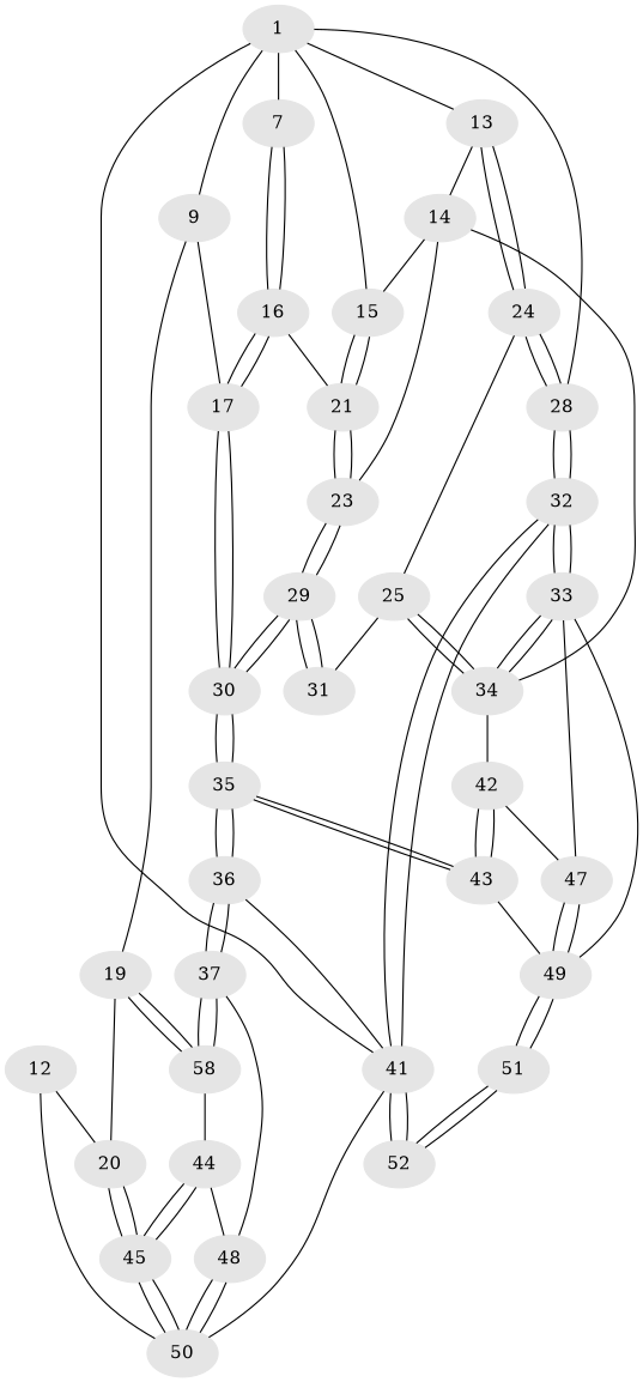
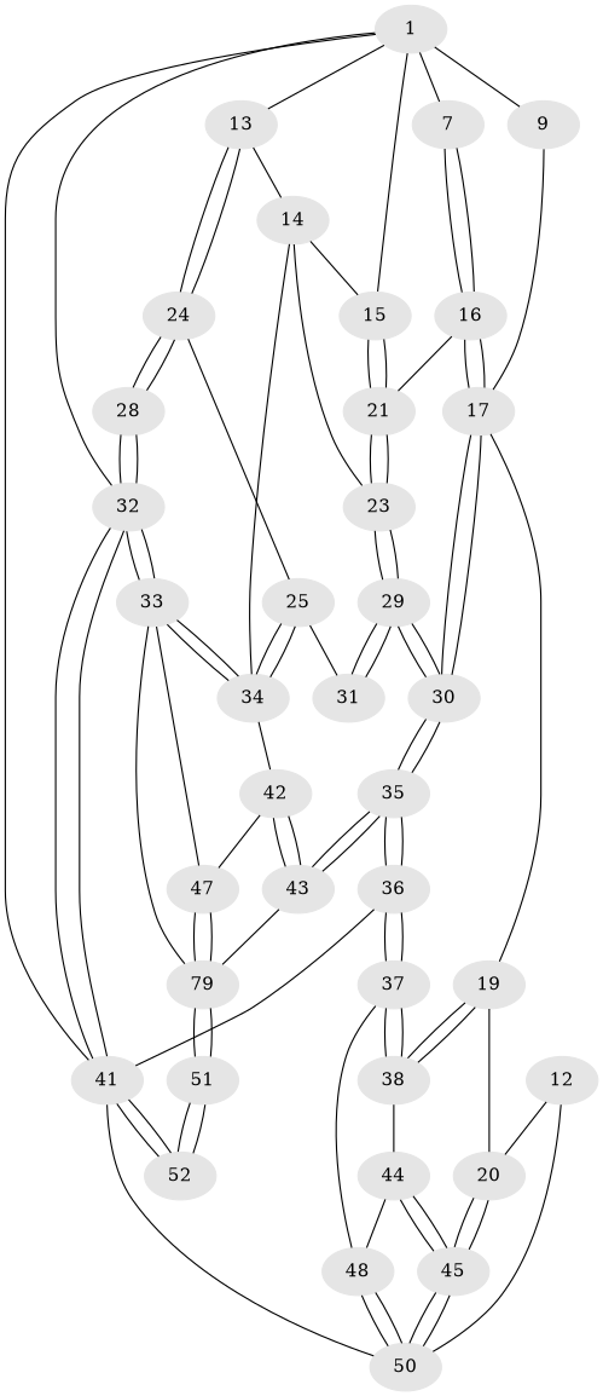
  graph {
    node [color=gray90 style=filled]
    1 [super="+2+4"]
    7
    9 [super="+18"]
    13
    15
    28
    41 [super="+53"]
    16
    17
    19
    12
    20
    50
    14 [super="+22"]
    24
    21
    32
    52
    30
-   38 [label=58]
+   38
    45
    23
    34 [super="+40"]
    25 [super="+26"]
    29
    31
    35
    44
    42
    33 [super="+46"]
    36
    43
    47
-   49
+   49 [label=79]
    51
    37
    48
    1 -- 7 [weight=2]
    1 -- 9 [weight=2]
    1 -- 13
    1 -- 15
-   1 -- 28
+   1 -- 32
    1 -- 41
    7 -- 16
    7 -- 16
    9 -- 17
-   9 -- 19
+   17 -- 19
    13 -- 14
    13 -- 24
    13 -- 24
    15 -- 21
    15 -- 21
    28 -- 32
    28 -- 32
    41 -- 50
    41 -- 52 [weight=2]
    41 -- 52
    16 -- 17
    16 -- 17
    16 -- 21
    17 -- 30
    17 -- 30
    19 -- 20
    19 -- 38
    19 -- 38
    12 -- 20
    12 -- 50
    20 -- 45
    20 -- 45
    14 -- 15
    14 -- 23
    14 -- 34
    24 -- 28
    24 -- 28
    24 -- 25
    21 -- 23
    21 -- 23
    32 -- 41
    32 -- 41
    32 -- 33
    32 -- 33
    30 -- 35
    30 -- 35
    38 -- 44
    45 -- 50
    45 -- 50
    23 -- 29
    23 -- 29
    34 -- 42
    25 -- 34 [weight=2]
    25 -- 34
    25 -- 31 [weight=2]
    29 -- 30
    29 -- 30
    29 -- 31
    29 -- 31
    35 -- 36
    35 -- 36
    35 -- 43
    35 -- 43
    44 -- 45
    44 -- 45
    44 -- 48
    42 -- 43
    42 -- 43
    42 -- 47
    33 -- 34
    33 -- 34
    33 -- 47
    33 -- 49
    36 -- 41
    36 -- 37
    36 -- 37
    43 -- 49
    47 -- 49
    47 -- 49
    49 -- 51
    49 -- 51
    51 -- 52
    51 -- 52
    37 -- 38
    37 -- 38
    37 -- 48
    48 -- 50
    48 -- 50
  }
